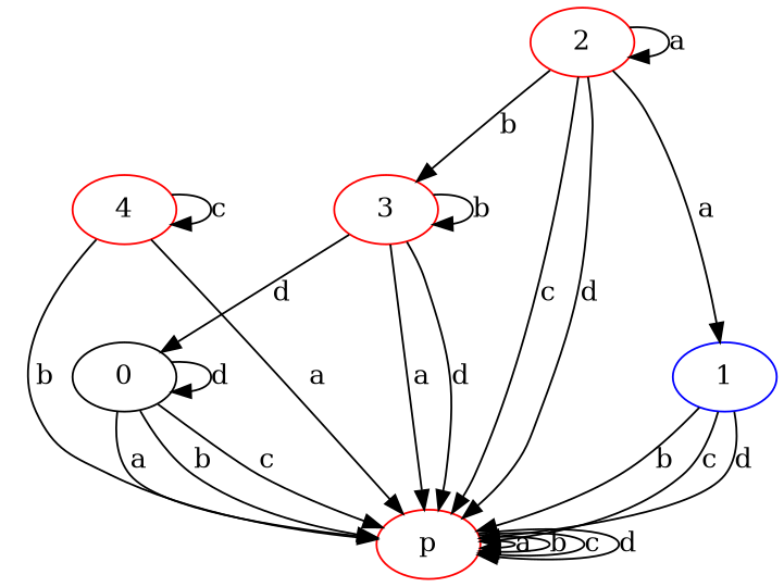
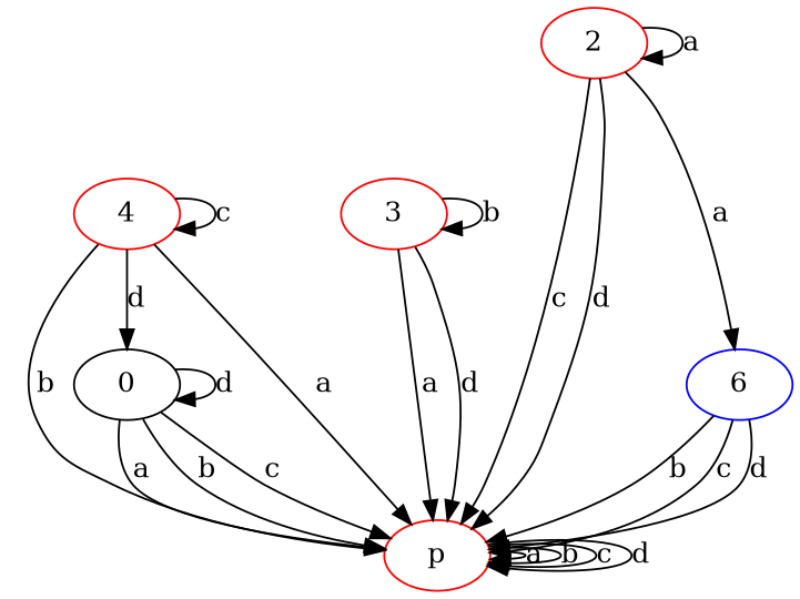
  digraph {
    rankdir=TB
    node [color=red]
    p
    0 [color=""]
    4
    3
    2
-   1 [color=blue]
+   1 [color=blue label=6]
    p -> p [label=a]
    p -> p [label=b]
    p -> p [label=c]
    p -> p [label=d]
    0 -> p [label=a]
    0 -> p [label=b]
    0 -> p [label=c]
    0 -> 0 [label=d]
    4 -> p [label=a]
    4 -> p [label=b]
-   3 -> 0 [label=d]
+   4 -> 0 [label=d]
    4 -> 4 [label=c]
    3 -> p [label=a]
    3 -> p [label=d]
    3 -> 3 [label=b]
    2 -> p [label=c]
    2 -> p [label=d]
-   2 -> 3 [label=b]
    2 -> 2 [label=a]
    2 -> 1 [label=a]
    1 -> p [label=b]
    1 -> p [label=c]
    1 -> p [label=d]
  }
